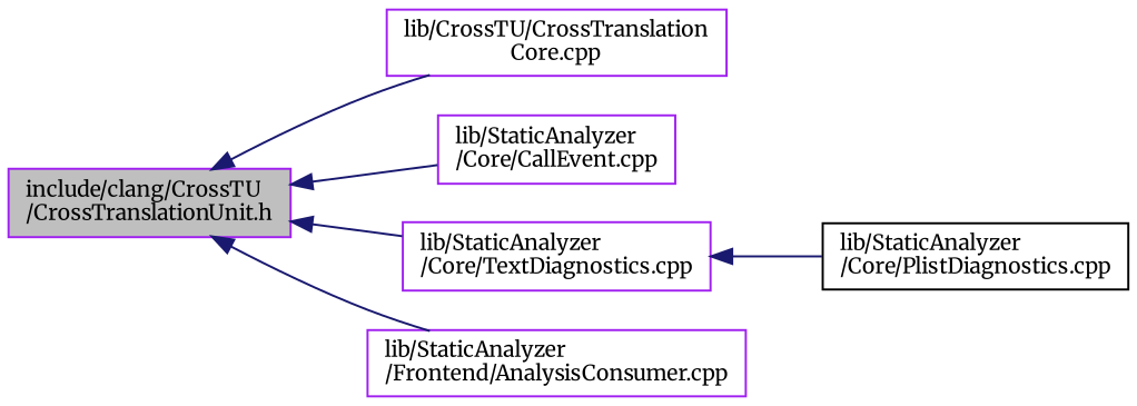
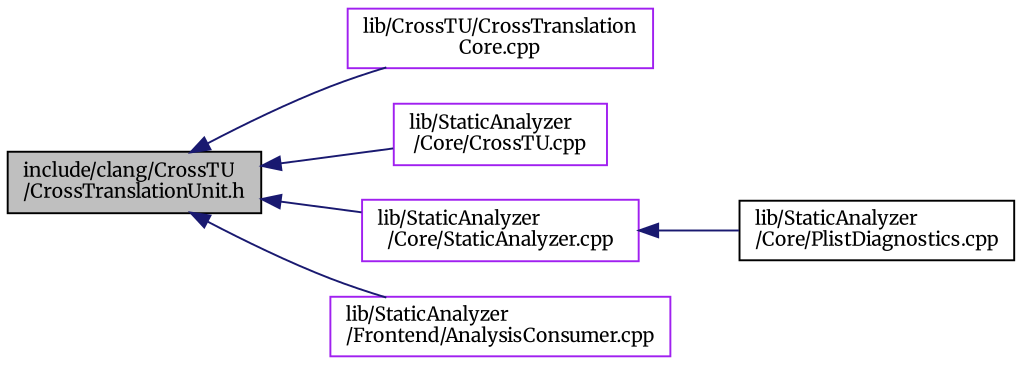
  digraph {
    fontname=Merriweather
    rankdir=LR
    node [color=purple fontname=Merriweather fontsize=10 shape=record]
    edge [color=midnightblue dir=back fontname=Merriweather fontsize=10 labelfontname=Helvetica labelfontsize=10 style=solid]
-   n1 [fillcolor=grey75 fontcolor=black height=0.2 label="include/clang/CrossTU\l/CrossTranslationUnit.h" style=filled width=0.4]
+   n1 [color=black fillcolor=grey75 fontcolor=black height=0.2 label="include/clang/CrossTU\l/CrossTranslationUnit.h" style=filled width=0.4]
    n2 [height=0.2 label="lib/CrossTU/CrossTranslation\lCore.cpp" width=0.4]
-   n3 [height=0.2 label="lib/StaticAnalyzer\l/Core/CallEvent.cpp" width=0.4]
-   n4 [height=0.2 label="lib/StaticAnalyzer\l/Core/TextDiagnostics.cpp" width=0.4]
+   n3 [height=0.2 label="lib/StaticAnalyzer\l/Core/CrossTU.cpp" width=0.4]
+   n4 [height=0.2 label="lib/StaticAnalyzer\l/Core/StaticAnalyzer.cpp" width=0.4]
    n5 [height=0.2 label="lib/StaticAnalyzer\l/Frontend/AnalysisConsumer.cpp" width=0.4]
    n6 [color=black height=0.2 label="lib/StaticAnalyzer\l/Core/PlistDiagnostics.cpp" width=0.4]
    n1 -> n2
    n1 -> n3
    n1 -> n4
    n1 -> n5
    n4 -> n6
  }
